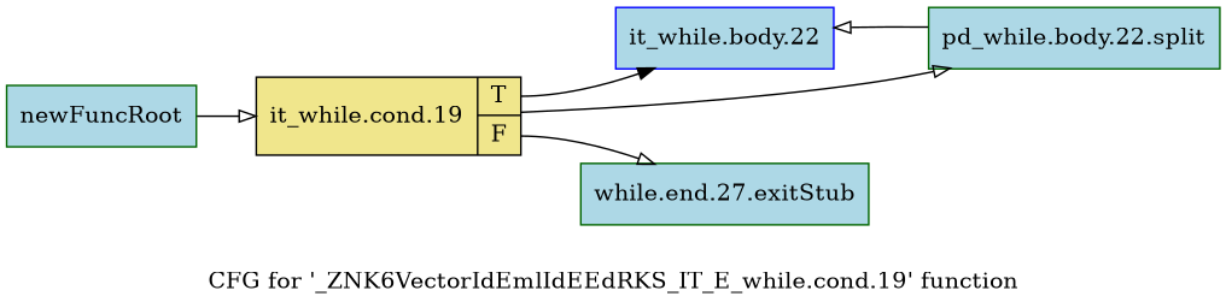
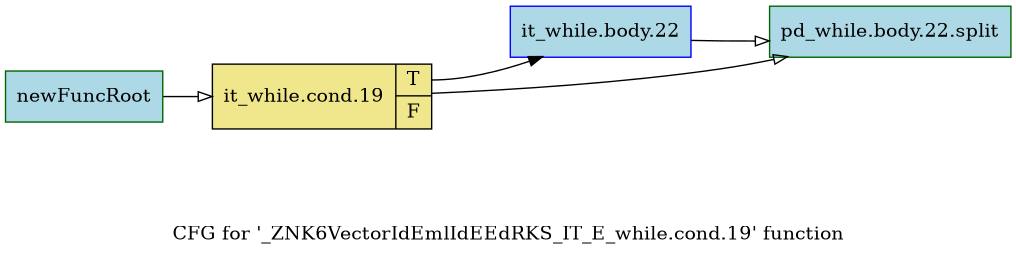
  digraph {
    label="CFG for '_ZNK6VectorIdEmlIdEEdRKS_IT_E_while.cond.19' function"
    rankdir=LR
    node [color=darkgreen fillcolor=lightblue shape=record style=filled]
    edge [arrowhead=onormal]
    n1 [label="{newFuncRoot}"]
    n2 [color=black fillcolor=khaki label="{it_while.cond.19|{<s0>T|<s1>F}}"]
-   n3 [label="{while.end.27.exitStub}"]
    n4 [color=blue label="{it_while.body.22}"]
    n5 [label="{pd_while.body.22.split}"]
    n1 -> n2
-   n2 -> n3 [tailport=s1]
    n2 -> n4 [arrowhead=normal tailport=s0]
    n2 -> n5
-   n5 -> n4
+   n4 -> n5
  }
